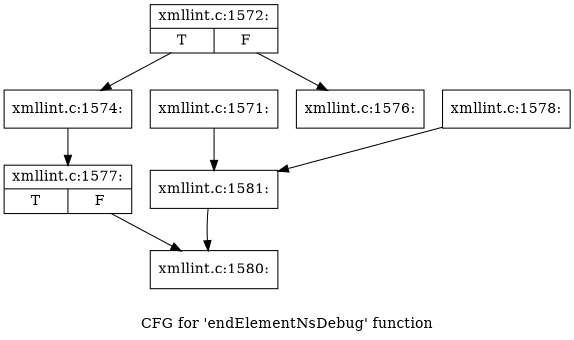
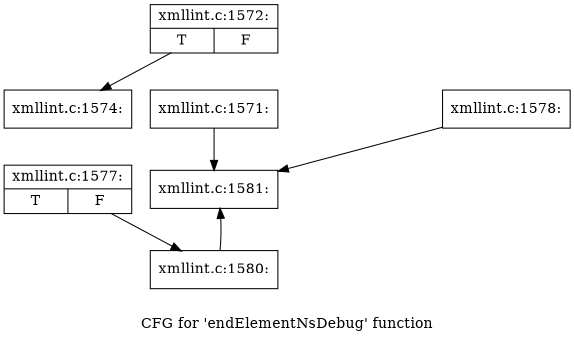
  digraph {
    label="CFG for 'endElementNsDebug' function"
    node [shape=record]
    n1 [label="{xmllint.c:1571:}"]
    n2 [label="{xmllint.c:1581:}"]
    n3 [label="{xmllint.c:1572:|{<s0>T|<s1>F}}"]
    n4 [label="{xmllint.c:1574:}"]
-   n5 [label="{xmllint.c:1576:}"]
    n6 [label="{xmllint.c:1577:|{<s0>T|<s1>F}}"]
    n7 [label="{xmllint.c:1580:}"]
    n8 [label="{xmllint.c:1578:}"]
    n1 -> n2
    n3 -> n4
-   n3 -> n5
-   n4 -> n6
    n6 -> n7
-   n2 -> n7
+   n7 -> n2
    n8 -> n2
  }
